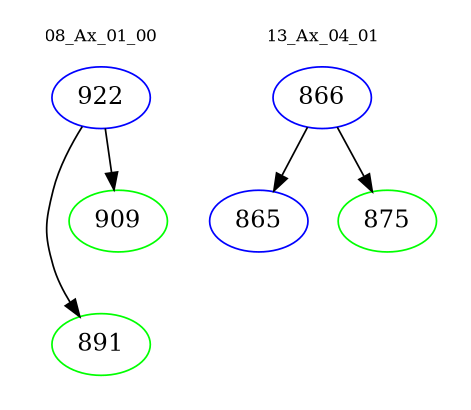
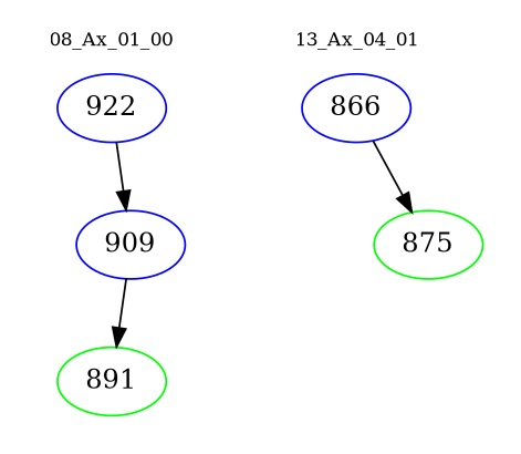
  digraph {
    fontname="DejaVu Serif"
    node [color=blue fontname="DejaVu Serif"]
    edge [color=black fontname="DejaVu Serif"]
    n1 [label=922]
    n2 [color=green label=891]
-   n3 [color=green label=909]
+   n3 [label=909]
    n4 [label=866]
-   n5 [label=865]
    n6 [color=green label=875]
    subgraph cluster_1 {
      color=white
      fontsize=10
      label="08_Ax_01_00"
      n1
      n2
      n3
    }
    subgraph cluster_2 {
      color=white
      fontsize=10
      label="13_Ax_04_01"
      n4
-     n5
      n6
    }
-   n1 -> n2
+   n3 -> n2
    n1 -> n3
-   n4 -> n5
    n4 -> n6
  }
